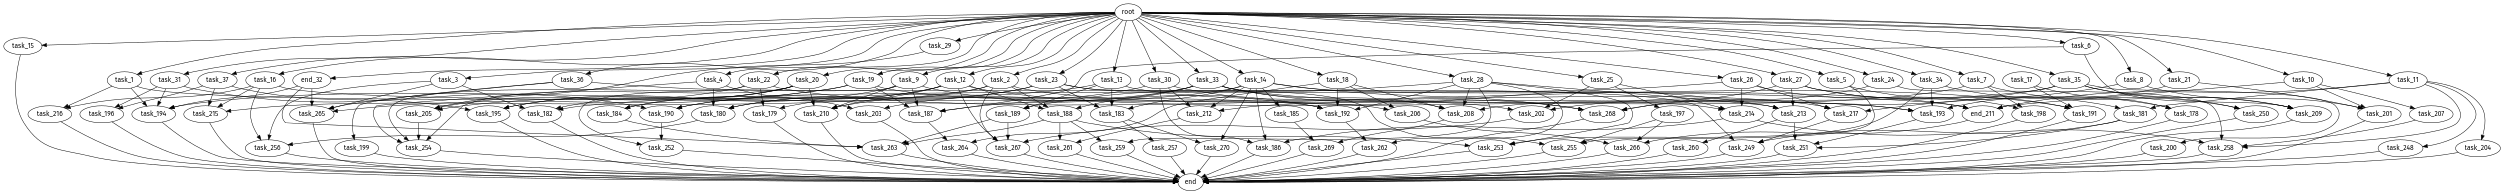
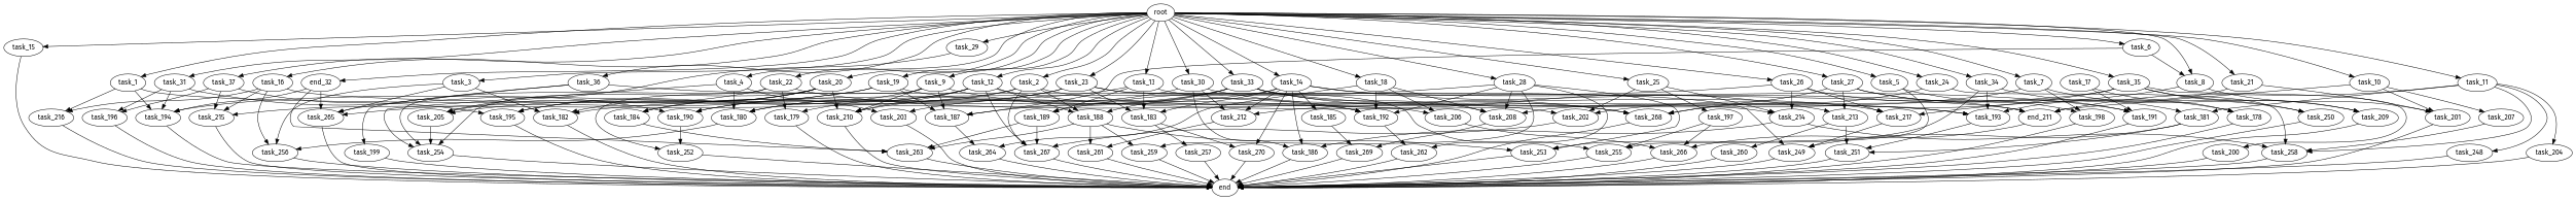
  digraph {
    fontname="Fira Sans"
    node [fontname="Fira Sans"]
    edge [fontname="Fira Sans"]
    root
    task_1
    task_2
    task_3
    task_4
    task_5
    task_6
    task_7
    task_8
    task_9
    task_10
    task_11
    task_12
    task_13
    task_14
    task_15
    task_16
    task_18
    task_19
    task_20
    task_21
    task_22
    task_23
    task_24
    task_25
    task_26
    task_27
    task_28
    task_29
    task_30
    task_31
    n32 [label=end_32]
    task_33
    task_34
    task_35
    task_36
    task_37
    task_192
    task_194
    task_216
    task_180
    task_188
    task_214
    task_215
    task_267
    task_182
    task_256
    task_265
    task_203
    task_254
    task_178
    task_255
    task_187
    task_209
    task_198
    task_212
    task_201
    task_217
    task_195
    task_210
    task_252
    task_207
    n63 [label=end_211]
    task_181
    task_204
    task_248
    task_258
    task_184
    task_190
    task_193
    task_179
    task_183
    task_189
    task_185
    task_186
    task_268
    task_270
    end
    task_206
    task_17
    task_191
    task_208
    task_264
    task_202
    task_205
    task_249
    task_197
    task_213
    task_253
    task_259
    task_262
    task_196
    task_263
    task_250
    task_200
    task_199
    task_261
    task_266
    task_251
    task_257
    task_269
    task_260
    root -> task_1
    root -> task_2
    root -> task_3
    root -> task_4
    root -> task_5
    root -> task_6
    root -> task_7
    root -> task_8
    root -> task_9
    root -> task_10
    root -> task_11
    root -> task_12
    root -> task_13
    root -> task_14
    root -> task_15
    root -> task_16
    root -> task_18
    root -> task_19
    root -> task_20
    root -> task_21
    root -> task_22
    root -> task_23
    root -> task_24
    root -> task_25
    root -> task_26
    root -> task_27
    root -> task_28
    root -> task_29
    root -> task_30
    root -> task_31
    root -> n32
    root -> task_33
    root -> task_34
    root -> task_35
    root -> task_36
    root -> task_37
    task_1 -> task_192
    task_1 -> task_194
    task_1 -> task_216
    task_2 -> task_180
    task_2 -> task_188
    task_2 -> task_214
    task_2 -> task_215
    task_2 -> task_267
    task_3 -> task_182
    task_3 -> task_256
    task_3 -> task_265
    task_4 -> task_180
    task_4 -> task_203
    task_4 -> task_254
    task_5 -> task_178
    task_5 -> task_255
    task_6 -> task_187
-   task_6 -> task_209
+   task_6 -> task_8
    task_7 -> task_209
    task_7 -> task_198
    task_7 -> task_212
    task_8 -> task_201
    task_8 -> task_217
    task_9 -> task_192
    task_9 -> task_187
    task_9 -> task_195
    task_9 -> task_210
    task_9 -> task_252
    task_10 -> task_201
    task_10 -> task_207
    task_10 -> n63
    task_11 -> n63
    task_11 -> task_181
    task_11 -> task_204
    task_11 -> task_248
    task_11 -> task_258
    task_12 -> task_188
    task_12 -> task_267
    task_12 -> task_210
    task_12 -> task_184
    task_12 -> task_190
    task_12 -> task_193
    task_13 -> task_217
    task_13 -> task_179
    task_13 -> task_183
    task_13 -> task_189
    task_14 -> task_194
    task_14 -> task_212
    task_14 -> n63
    task_14 -> task_183
    task_14 -> task_185
    task_14 -> task_186
    task_14 -> task_268
    task_14 -> task_270
    task_15 -> end
    task_16 -> task_216
    task_16 -> task_215
    task_16 -> task_256
    task_16 -> task_206
    task_18 -> task_192
    task_18 -> task_206
    task_18 -> task_208
    task_18 -> task_264
    task_19 -> task_265
    task_19 -> task_187
    task_19 -> task_202
    task_19 -> task_205
    task_20 -> task_182
    task_20 -> task_254
    task_20 -> task_195
    task_20 -> task_210
    task_20 -> task_184
    task_21 -> task_201
    task_21 -> task_193
    task_22 -> task_254
    task_22 -> task_179
    task_22 -> task_191
    task_22 -> task_205
    task_23 -> task_180
    task_23 -> task_255
    task_23 -> task_190
    task_23 -> task_183
    task_23 -> task_249
    task_24 -> task_258
    task_24 -> task_268
    task_25 -> task_214
    task_25 -> task_202
    task_25 -> task_197
    task_26 -> task_214
    task_26 -> task_182
    task_26 -> task_198
    task_26 -> task_217
    task_27 -> task_181
    task_27 -> task_268
    task_27 -> task_191
    task_27 -> task_213
    task_28 -> task_192
    task_28 -> task_189
    task_28 -> task_208
-   task_28 -> task_213
    task_28 -> task_253
    task_28 -> task_259
    task_28 -> task_262
    task_29 -> task_205
    task_30 -> task_212
    task_30 -> task_210
    task_30 -> task_186
    task_30 -> task_213
    task_31 -> task_194
    task_31 -> task_190
    task_31 -> task_196
    n32 -> task_194
    n32 -> task_265
    n32 -> task_263
    task_33 -> task_188
    task_33 -> task_203
    task_33 -> task_187
    task_33 -> task_193
    task_33 -> task_268
    task_33 -> task_208
    task_34 -> task_193
    task_34 -> task_253
    task_34 -> task_250
    task_35 -> task_209
    task_35 -> task_208
    task_35 -> task_202
    task_35 -> task_250
    task_35 -> task_200
    task_36 -> task_265
    task_36 -> n63
    task_36 -> task_199
    task_37 -> task_215
    task_37 -> task_195
    task_37 -> task_196
    task_192 -> task_262
    task_194 -> end
    task_216 -> end
    task_180 -> task_256
    task_188 -> task_253
    task_188 -> task_259
    task_188 -> task_263
    task_188 -> task_261
    task_214 -> task_258
    task_214 -> task_186
    task_215 -> end
    task_267 -> end
    task_182 -> end
    task_256 -> end
    task_265 -> end
    task_203 -> end
    task_254 -> end
    task_178 -> end
    task_255 -> end
    task_187 -> task_264
    task_209 -> end
    task_198 -> end
    task_212 -> task_261
    task_201 -> end
    task_217 -> task_249
    task_195 -> end
    task_210 -> end
    task_252 -> end
    task_207 -> task_258
    n63 -> task_266
    task_181 -> task_249
    task_181 -> task_251
    task_204 -> end
    task_248 -> end
    task_258 -> end
    task_184 -> task_263
    task_190 -> task_252
    task_193 -> task_251
    task_179 -> end
    task_183 -> task_270
    task_183 -> task_257
    task_189 -> task_267
    task_189 -> task_263
    task_185 -> task_269
    task_186 -> end
    task_268 -> end
    task_270 -> end
    task_206 -> task_266
    task_17 -> task_178
    task_17 -> task_191
    task_191 -> end
    task_208 -> task_269
    task_264 -> end
    task_202 -> task_267
    task_205 -> task_254
    task_249 -> end
    task_197 -> task_255
    task_197 -> task_266
    task_213 -> task_251
    task_213 -> task_260
    task_253 -> end
    task_259 -> end
    task_262 -> end
    task_196 -> end
    task_263 -> end
    task_250 -> end
    task_200 -> end
    task_199 -> end
    task_261 -> end
    task_266 -> end
    task_251 -> end
    task_257 -> end
    task_269 -> end
    task_260 -> end
  }
